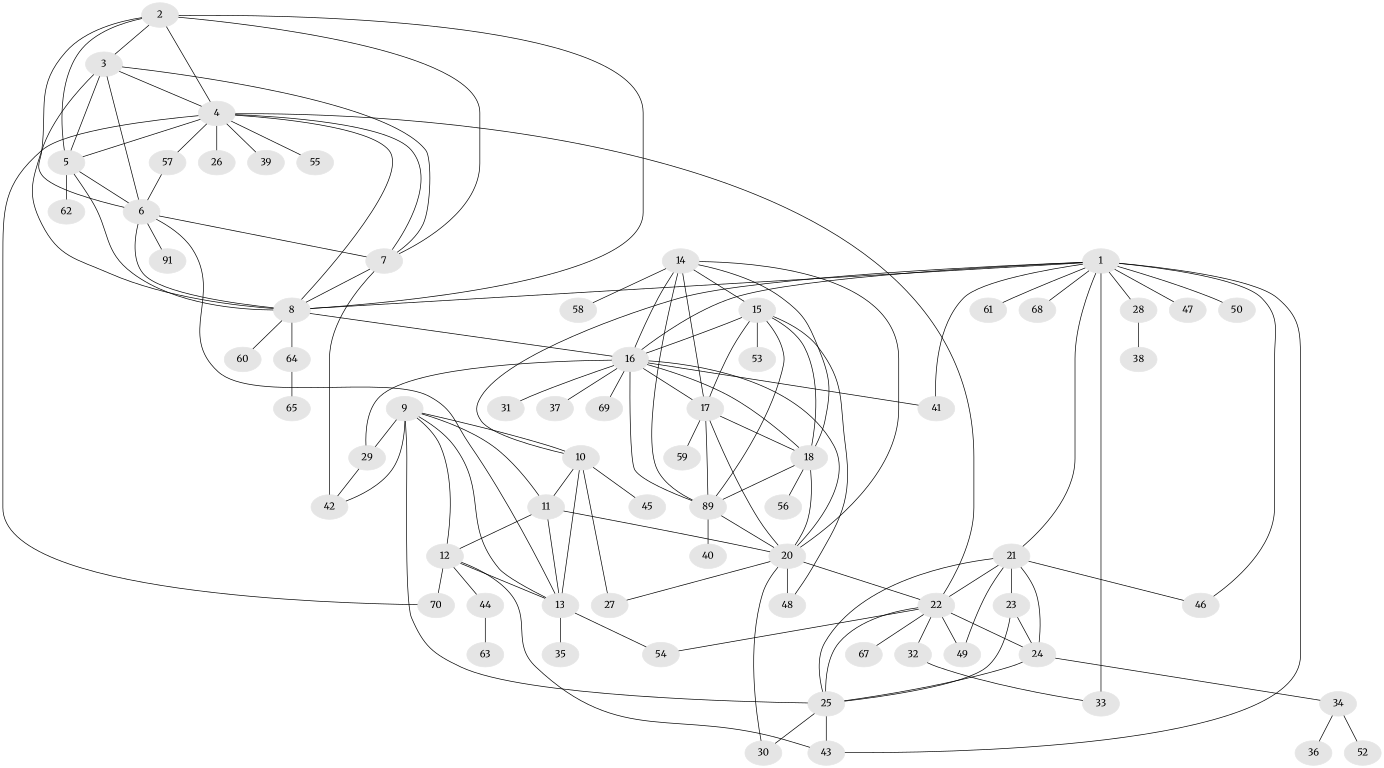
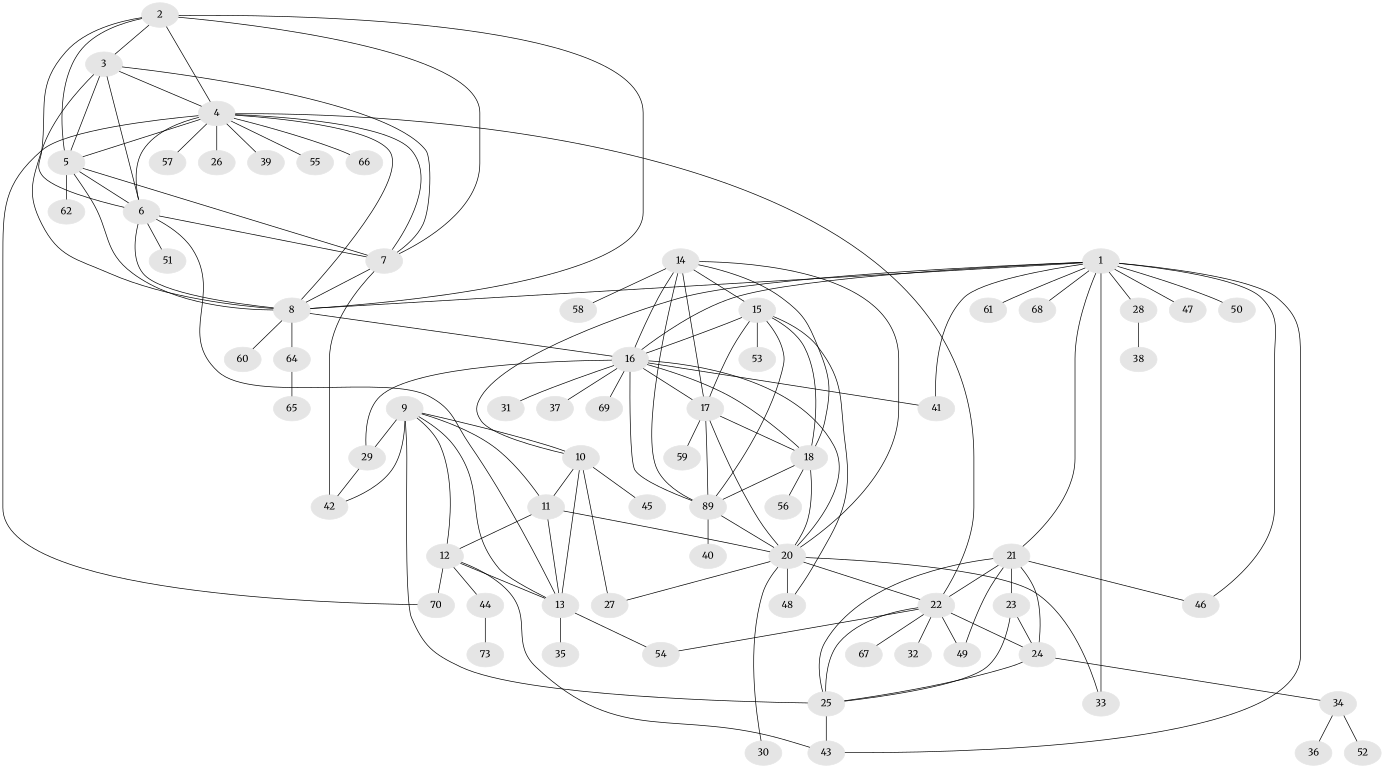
  graph {
    fontname=Merriweather
    node [color=gray90 fontname=Merriweather style=filled]
    edge [fontname=Merriweather weight=1.0]
    1
    8
    10
    16
    21
    28
    33
    41
    43
    46
    47
    50
    61
    68
    60
    64
    13
    11
    27
    45
    29
    20
    17
    18
    n25 [label=89]
    31
    37
    69
    22
    25
    23
    24
    49
    38
    2
    3
    4
    5
    6
    7
    26
    39
    55
    57
+   66
    70
    62
-   51 [label=91]
+   51
    42
    54
    32
    67
    35
    65
    9
    12
    44
    30
    48
-   63
+   63 [label=73]
    14
    15
    58
    53
    59
    56
    40
    34
    36
    52
    1 -- 8
    1 -- 10
    1 -- 16
    1 -- 21
    1 -- 28
    1 -- 33 [weight=4.0]
    1 -- 41
    1 -- 43
    1 -- 46
    1 -- 47 [weight=4.0]
    1 -- 50
    1 -- 61
    1 -- 68
    8 -- 16
    8 -- 60
    8 -- 64
    10 -- 13 [weight=3.0]
    10 -- 11 [weight=3.0]
    10 -- 27 [weight=6.0]
    10 -- 45 [weight=3.0]
    16 -- 41
    16 -- 29
    16 -- 20
    16 -- 17
    16 -- 18
    16 -- n25
    16 -- 31
    16 -- 37
    16 -- 69
    21 -- 46
    21 -- 22 [weight=3.0]
    21 -- 25
    21 -- 23
    21 -- 24
    21 -- 49
    28 -- 38
    64 -- 65
    13 -- 54
    13 -- 35
    11 -- 13
    11 -- 20
    11 -- 12
    29 -- 42
-   32 -- 33
+   20 -- 33
    20 -- 27
    20 -- 22
    20 -- 30
    20 -- 48
    17 -- 20
    17 -- 18
    17 -- n25
    17 -- 59 [weight=2.0]
    18 -- 20
    18 -- n25
    18 -- 56
    n25 -- 20
    n25 -- 40 [weight=3.0]
    22 -- 25 [weight=3.0]
    22 -- 24 [weight=3.0]
    22 -- 49 [weight=3.0]
    22 -- 54
    22 -- 32
    22 -- 67
    25 -- 43 [weight=3.0]
-   25 -- 30
    23 -- 25
    23 -- 24
    24 -- 25
    24 -- 34
    2 -- 8
    2 -- 3
    2 -- 4
    2 -- 5
    2 -- 6
    2 -- 7
    3 -- 8
    3 -- 4
    3 -- 5 [weight=2.0]
    3 -- 6
    3 -- 7
    4 -- 8
    4 -- 22
    4 -- 5
-   57 -- 6
+   4 -- 6
    4 -- 7
    4 -- 26
    4 -- 39
    4 -- 55
    4 -- 57
+   4 -- 66
    4 -- 70
    5 -- 8
    5 -- 6
+   5 -- 7
    5 -- 62
    6 -- 8
    6 -- 13
    6 -- 7
    6 -- 51
    7 -- 8
    7 -- 42 [weight=3.0]
    9 -- 10 [weight=3.0]
    9 -- 13
    9 -- 11
    9 -- 29 [weight=2.0]
    9 -- 25
    9 -- 42
    9 -- 12
    12 -- 43
    12 -- 13
    12 -- 70
    12 -- 44
    44 -- 63
    14 -- 16
    14 -- 20
    14 -- 17
    14 -- 18
    14 -- n25
    14 -- 15
    14 -- 58 [weight=3.0]
    15 -- 16
    15 -- 17
    15 -- 18
    15 -- n25
    15 -- 48
    15 -- 53
    34 -- 36
    34 -- 52
  }
